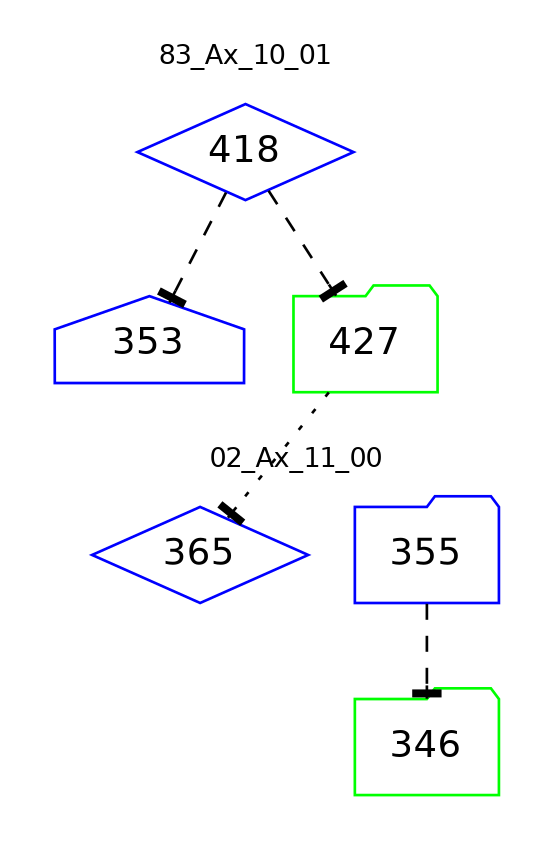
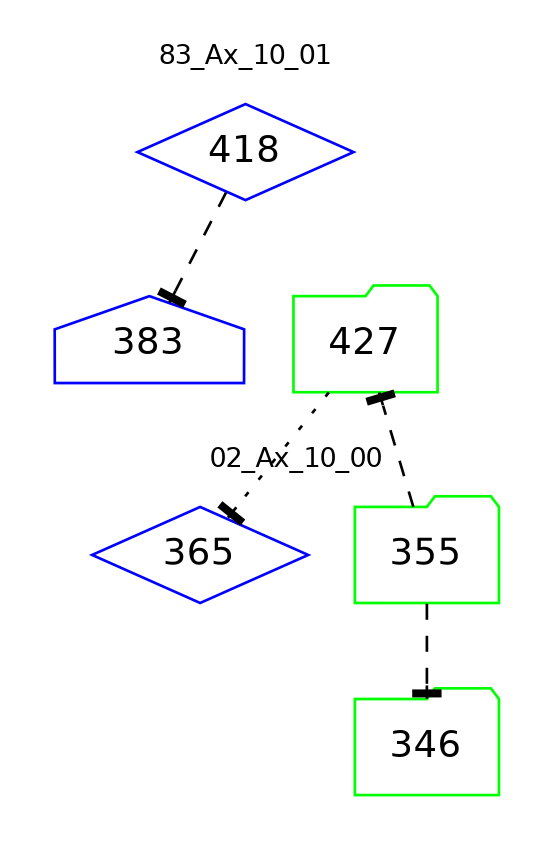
  digraph {
    fontname="DejaVu Sans"
    node [color=blue fontname="DejaVu Sans" shape=folder]
    edge [arrowhead=tee color=black fontname="DejaVu Sans" style=dashed]
    n1 [label=418 shape=diamond]
-   n2 [label=353 shape=house]
+   n2 [label=383 shape=house]
    n3 [color=green label=427]
-   n4 [label=355]
+   n4 [color=green label=355]
    n5 [color=green label=346]
    n6 [label=365 shape=diamond]
    subgraph cluster_1 {
      color=white
      fontsize=10
      label="83_Ax_10_01"
      n1
      n2
      n3
    }
    subgraph cluster_2 {
      color=white
      fontsize=10
-     label="02_Ax_11_00"
+     label="02_Ax_10_00"
      n4
      n5
      n6
    }
    n1 -> n2
-   n1 -> n3
+   n4 -> n3
    n3 -> n6 [style=dotted]
    n4 -> n5
  }
